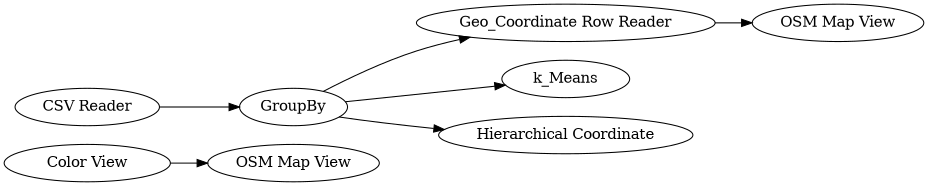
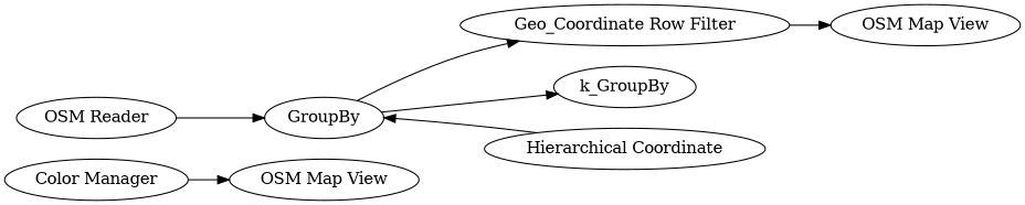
  digraph {
    rankdir=LR
-   n1 [label="Color View"]
+   n1 [label="Color Manager"]
    n2 [label="OSM Map View"]
-   n3 [label="CSV Reader"]
+   n3 [label="OSM Reader"]
    n4 [label=GroupBy]
-   n5 [label="Geo_Coordinate Row Reader"]
-   n6 [label=k_Means]
+   n5 [label="Geo_Coordinate Row Filter"]
+   n6 [label=k_GroupBy]
    n7 [label="Hierarchical Coordinate"]
    n8 [label="OSM Map View"]
    n1 -> n2
    n3 -> n4
    n4 -> n5
    n4 -> n6
-   n4 -> n7
+   n7 -> n4
    n5 -> n8
  }
